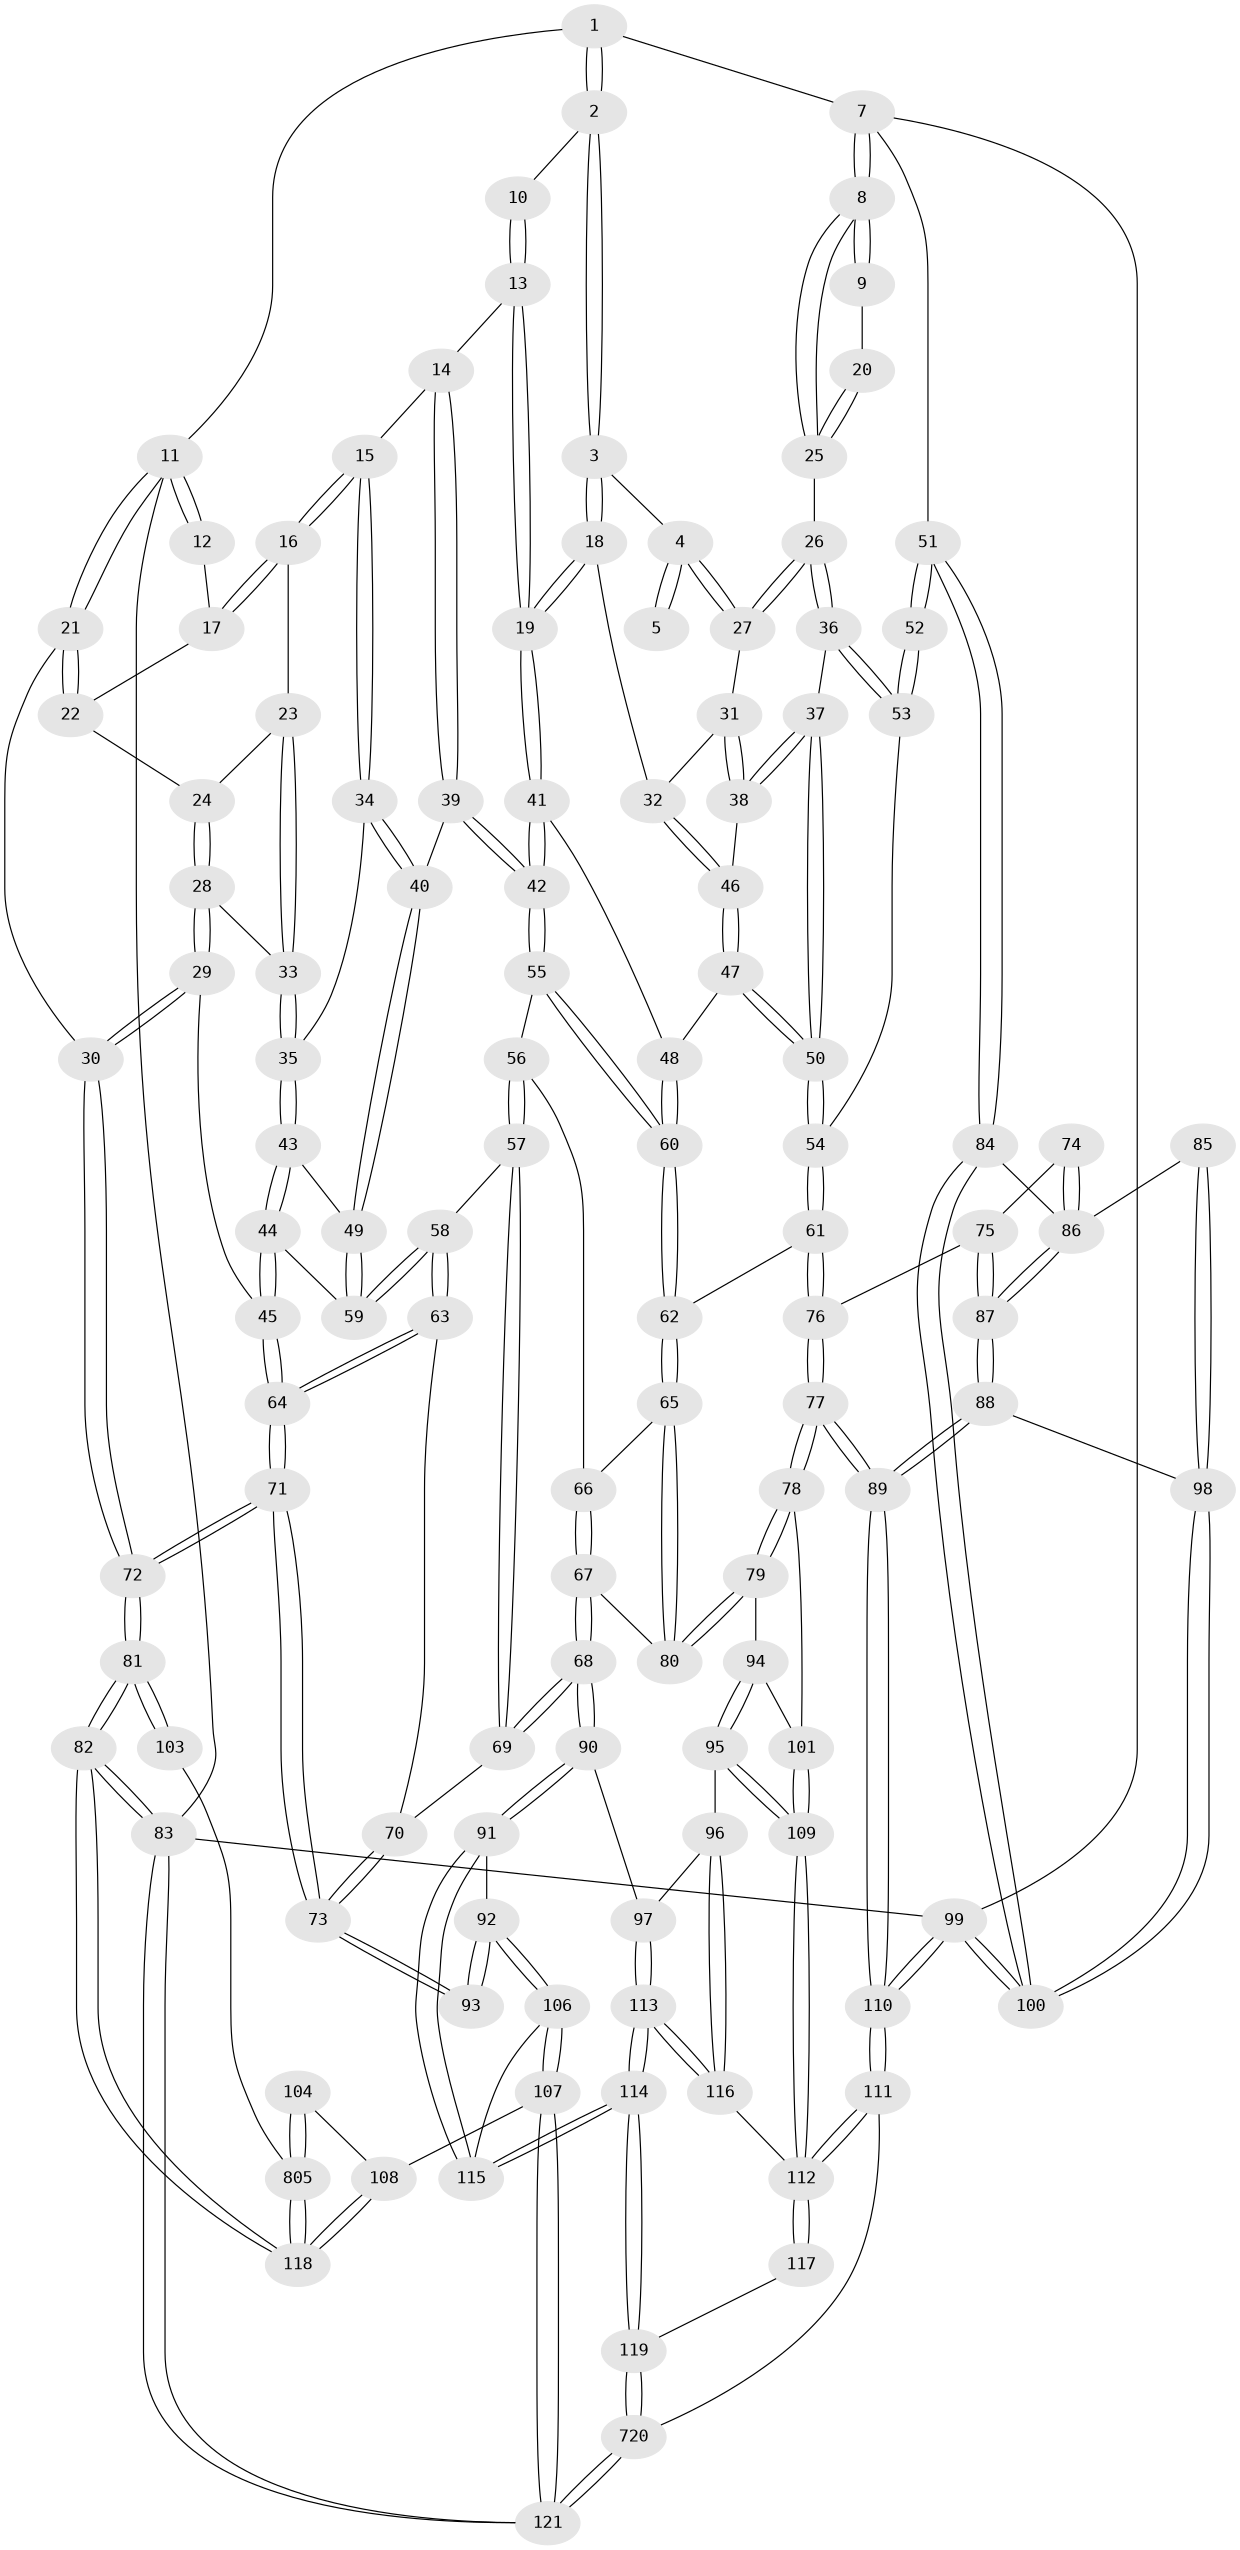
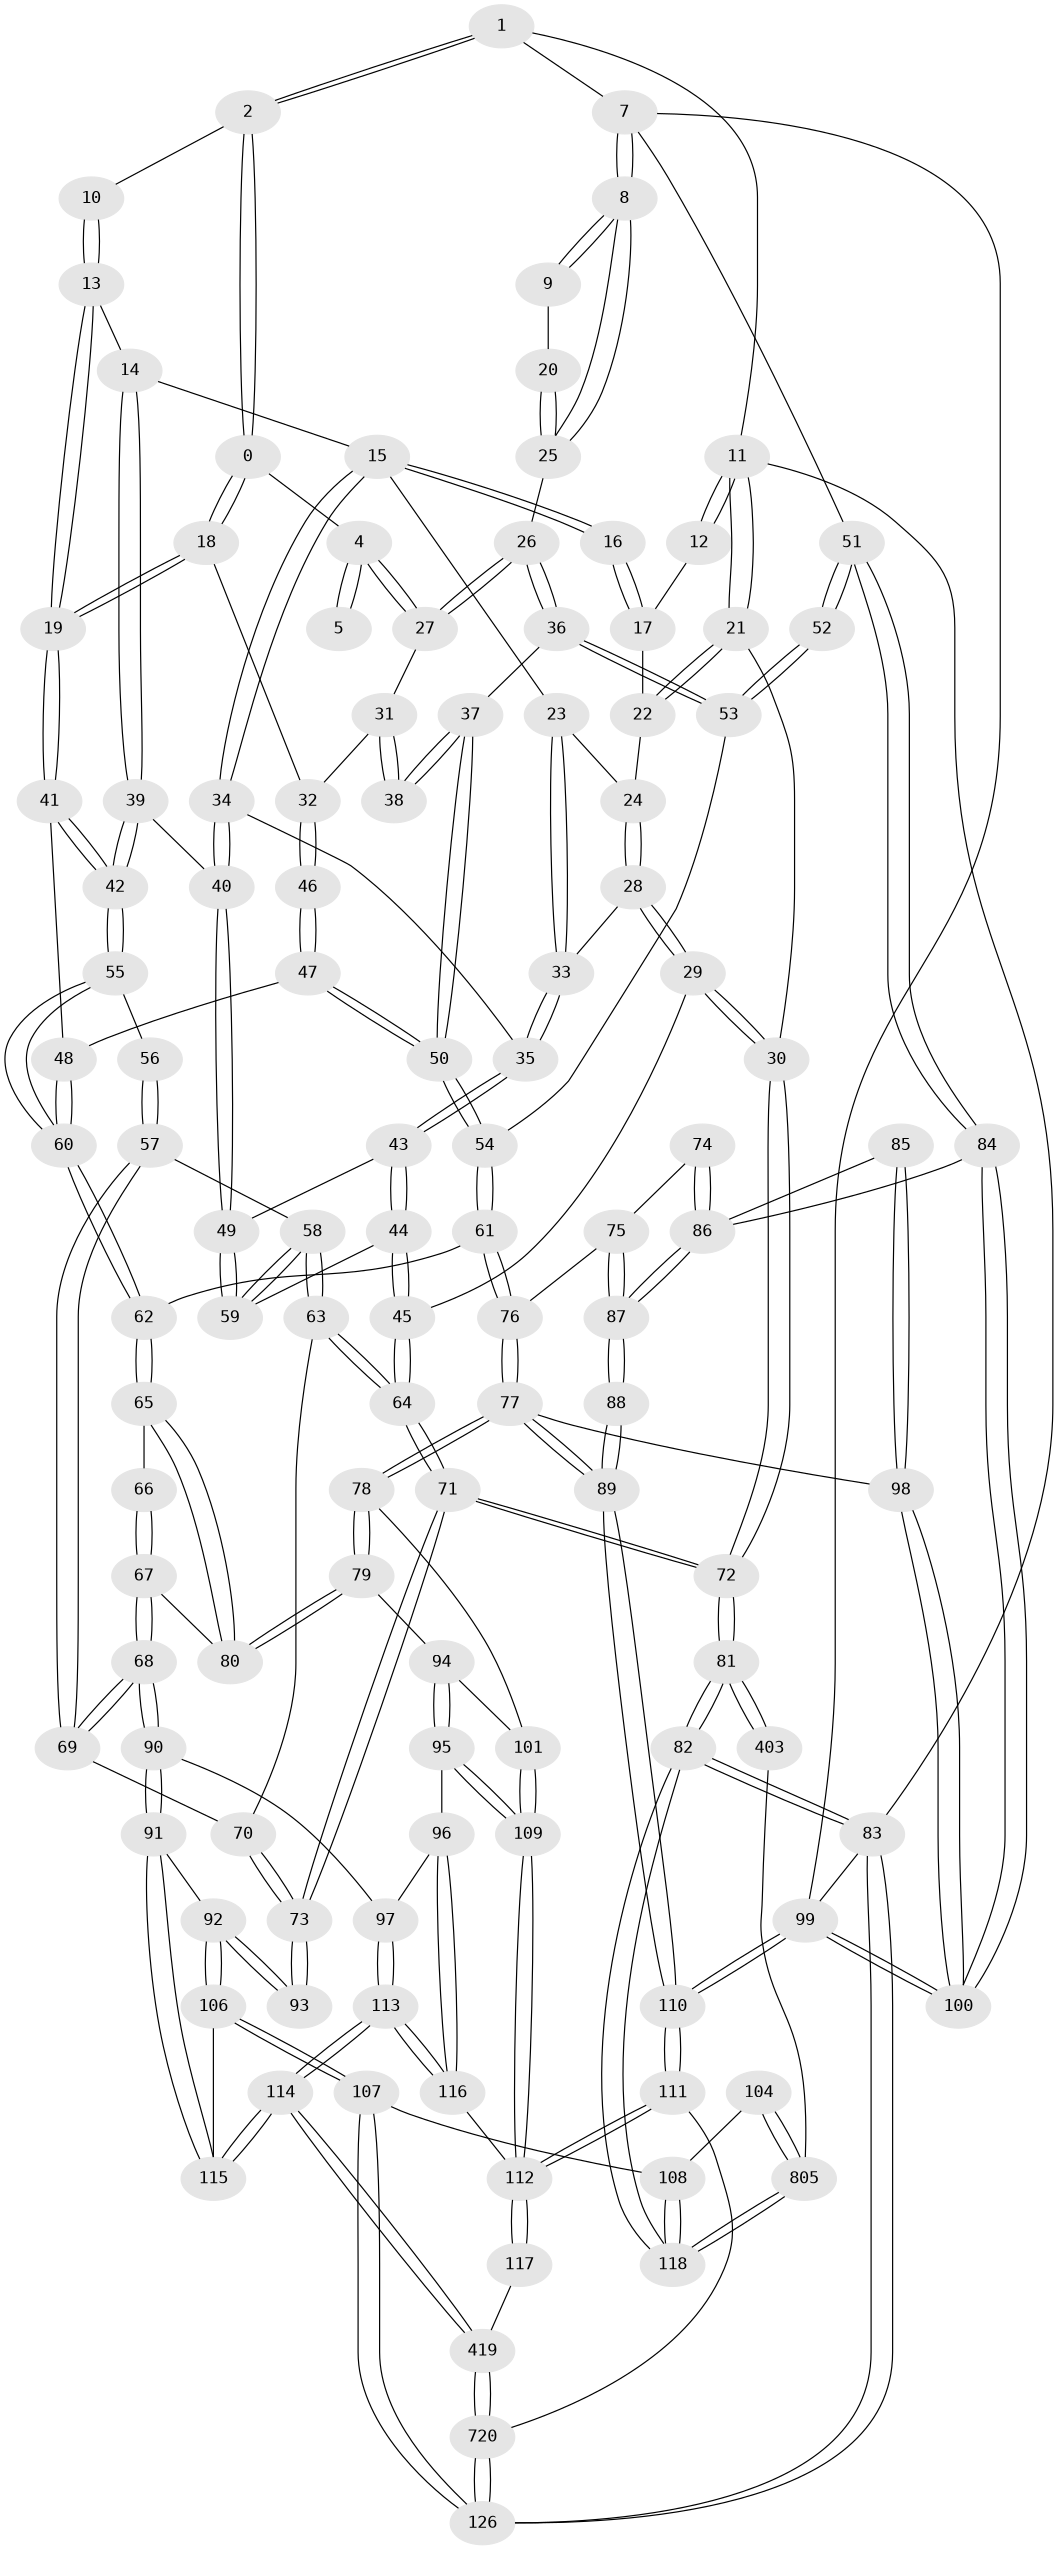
  graph {
    fontname="DejaVu Sans Mono"
    node [color=gray90 fontname="DejaVu Sans Mono" style=filled]
    edge [fontname="DejaVu Sans Mono"]
    1
    2
    7
    11
-   3
+   3 [label=0]
    10
    8
    51
    99
    12
    21
    83
    4
    18
    13
    5
    27
    19
    32
    31
    20
    25
    9
    52
    84
    100
    110
    26
    14
    17
    22
    30
-   121
+   121 [label=126]
    15
    39
    41
    16
    34
    40
    42
    23
    35
    24
    33
    46
    48
    72
    28
    29
    36
    37
    53
    38
    45
    64
    81
    47
    43
    49
    44
    50
    54
    55
    59
    60
    56
    71
    62
    61
    86
    74
    75
    76
    57
    66
    58
    69
    67
    63
    70
    65
    77
    80
    73
    68
    90
    91
    97
    93
    82
-   103
+   103 [label=403]
    87
    88
    78
    89
    79
    101
    94
    109
    95
    118
    n102 [label=805]
    85
    98
    111
    92
    115
    113
    106
    107
    96
    116
    112
    114
    104
    108
    117
    n118 [label=720]
-   119
+   119 [label=419]
    1 -- 2
    1 -- 2
    1 -- 7
    1 -- 11
    2 -- 3
    2 -- 3
    2 -- 10
    7 -- 8
    7 -- 8
    7 -- 51
    7 -- 99
    11 -- 12
    11 -- 12
    11 -- 21
    11 -- 21
    11 -- 83
    3 -- 4
    3 -- 18
    3 -- 18
    10 -- 13
    10 -- 13
    8 -- 25
    8 -- 25
    8 -- 9
    8 -- 9
    51 -- 52
    51 -- 52
    51 -- 84
    51 -- 84
    99 -- 100
    99 -- 100
    99 -- 110
    99 -- 110
    12 -- 17
    21 -- 22
    21 -- 22
    21 -- 30
    83 -- 99
    83 -- 121
    83 -- 121
    4 -- 5
    4 -- 5
    4 -- 27
    4 -- 27
    18 -- 19
    18 -- 19
    18 -- 32
    13 -- 19
    13 -- 19
    13 -- 14
    27 -- 31
    19 -- 41
    19 -- 41
    32 -- 46
    32 -- 46
    31 -- 32
    31 -- 38
    31 -- 38
    20 -- 25
    20 -- 25
    25 -- 26
    9 -- 20
    52 -- 53
    52 -- 53
    84 -- 100
    84 -- 100
    84 -- 86
    110 -- 111
    110 -- 111
    26 -- 27
    26 -- 27
    26 -- 36
    26 -- 36
    14 -- 15
    14 -- 39
    14 -- 39
    17 -- 22
    22 -- 24
    30 -- 72
    30 -- 72
    15 -- 16
    15 -- 16
    15 -- 34
    15 -- 34
    39 -- 40
    39 -- 42
    39 -- 42
    41 -- 42
    41 -- 42
    41 -- 48
    16 -- 17
    16 -- 17
-   16 -- 23
+   15 -- 23
    34 -- 40
    34 -- 40
    34 -- 35
    40 -- 49
    40 -- 49
    42 -- 55
    42 -- 55
    23 -- 24
    23 -- 33
    23 -- 33
    35 -- 43
    35 -- 43
    24 -- 28
    24 -- 28
    33 -- 35
    33 -- 35
    46 -- 47
    46 -- 47
    48 -- 60
    48 -- 60
    72 -- 81
    72 -- 81
    28 -- 33
    28 -- 29
    28 -- 29
    29 -- 30
    29 -- 30
    29 -- 45
    36 -- 37
    36 -- 53
    36 -- 53
    37 -- 38
    37 -- 38
    37 -- 50
    37 -- 50
    53 -- 54
-   38 -- 46
    45 -- 64
    45 -- 64
    64 -- 71
    64 -- 71
    81 -- 82
    81 -- 82
    81 -- 103
    81 -- 103
    47 -- 48
    47 -- 50
    47 -- 50
    43 -- 49
    43 -- 44
    43 -- 44
    49 -- 59
    49 -- 59
    44 -- 45
    44 -- 45
    44 -- 59
    50 -- 54
    50 -- 54
    54 -- 61
    54 -- 61
    55 -- 60
    55 -- 60
    55 -- 56
    60 -- 62
    60 -- 62
    56 -- 57
    56 -- 57
-   56 -- 66
    71 -- 72
    71 -- 72
    71 -- 73
    71 -- 73
    62 -- 65
    62 -- 65
    61 -- 62
    61 -- 76
    61 -- 76
    86 -- 87
    86 -- 87
    74 -- 86
    74 -- 86
    74 -- 75
    75 -- 76
    75 -- 87
    75 -- 87
    76 -- 77
    76 -- 77
    57 -- 58
    57 -- 69
    57 -- 69
    66 -- 67
    66 -- 67
    58 -- 59
    58 -- 59
    58 -- 63
    58 -- 63
    69 -- 70
    67 -- 80
    67 -- 68
    67 -- 68
    63 -- 64
    63 -- 64
    63 -- 70
    70 -- 73
    70 -- 73
    65 -- 66
    65 -- 80
    65 -- 80
    77 -- 78
    77 -- 78
    77 -- 89
    77 -- 89
    73 -- 93
    73 -- 93
    68 -- 69
    68 -- 69
    68 -- 90
    68 -- 90
    90 -- 91
    90 -- 91
    90 -- 97
    91 -- 92
    91 -- 115
    91 -- 115
    97 -- 113
    97 -- 113
    82 -- 83
    82 -- 83
    82 -- 118
    82 -- 118
    103 -- n102
    87 -- 88
    87 -- 88
    88 -- 89
    88 -- 89
-   88 -- 98
+   77 -- 98
    78 -- 79
    78 -- 79
    78 -- 101
    89 -- 110
    89 -- 110
    79 -- 80
    79 -- 80
    79 -- 94
    101 -- 109
    101 -- 109
    94 -- 101
    94 -- 95
    94 -- 95
    109 -- 112
    109 -- 112
    95 -- 109
    95 -- 109
    95 -- 96
    n102 -- 118
    n102 -- 118
    85 -- 86
    85 -- 98
    85 -- 98
    98 -- 100
    98 -- 100
    111 -- 112
    111 -- 112
    111 -- n118
    92 -- 93
    92 -- 93
    92 -- 106
    92 -- 106
    113 -- 116
    113 -- 116
    113 -- 114
    113 -- 114
    106 -- 115
    106 -- 107
    106 -- 107
    107 -- 121
    107 -- 121
    107 -- 108
    96 -- 97
    96 -- 116
    96 -- 116
    116 -- 112
    112 -- 117
    112 -- 117
    114 -- 115
    114 -- 115
    114 -- 119
    114 -- 119
    104 -- n102
    104 -- n102
    104 -- 108
    108 -- 118
    108 -- 118
    117 -- 119
    n118 -- 121
    n118 -- 121
    119 -- n118
    119 -- n118
  }
